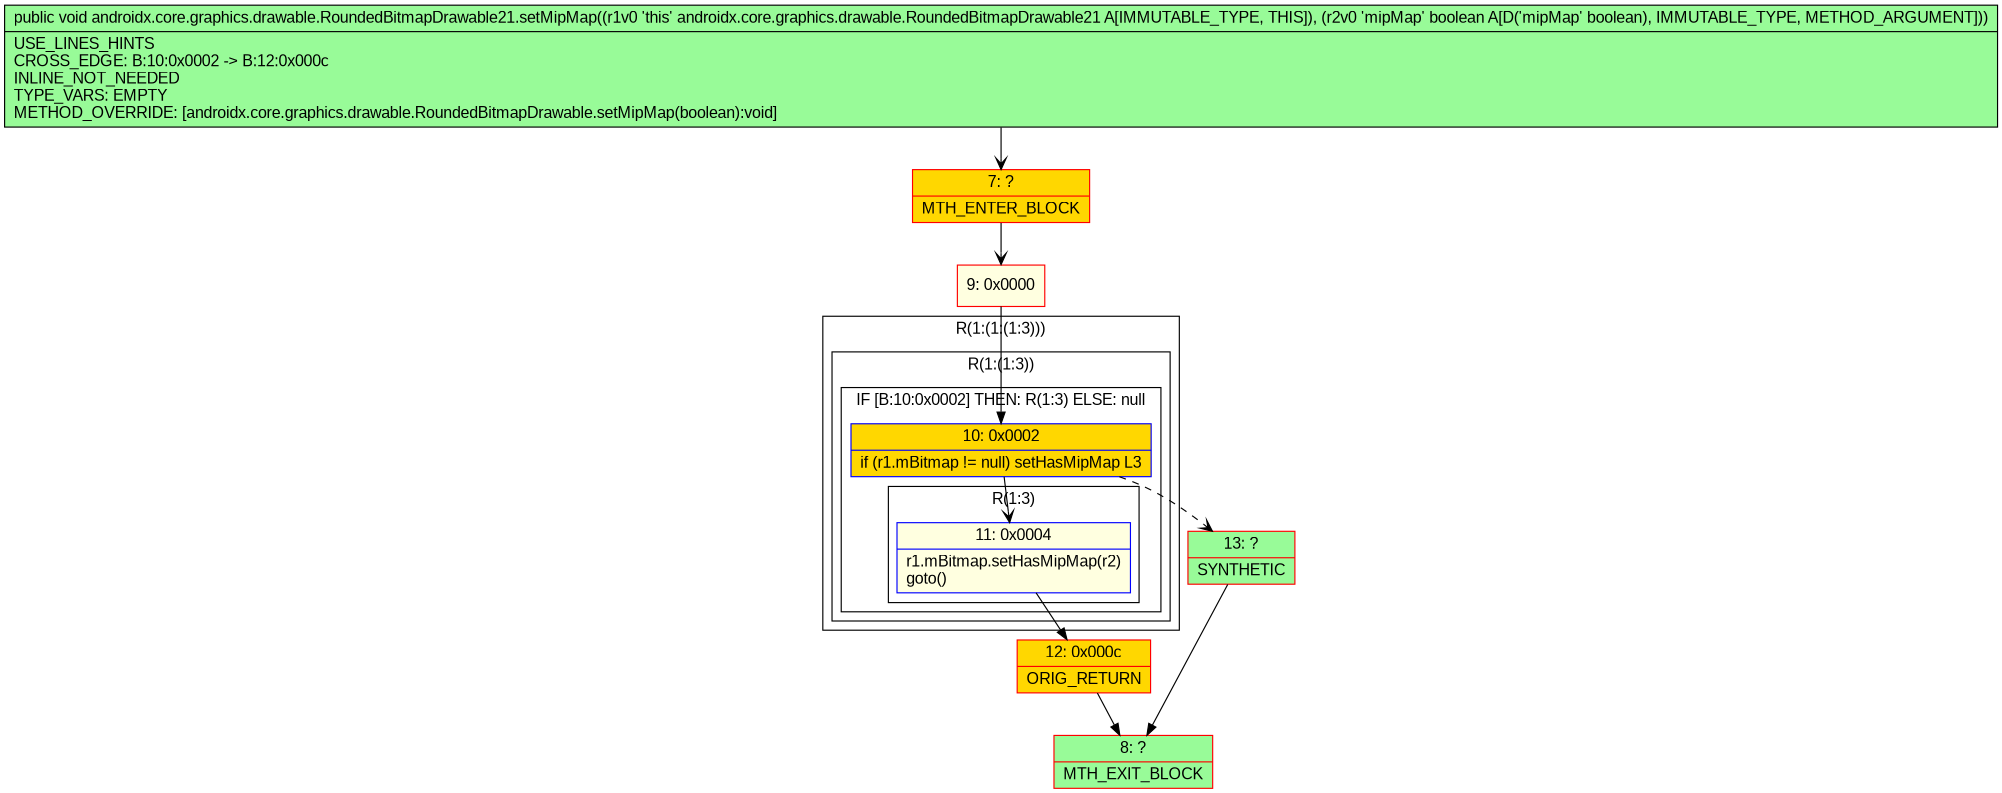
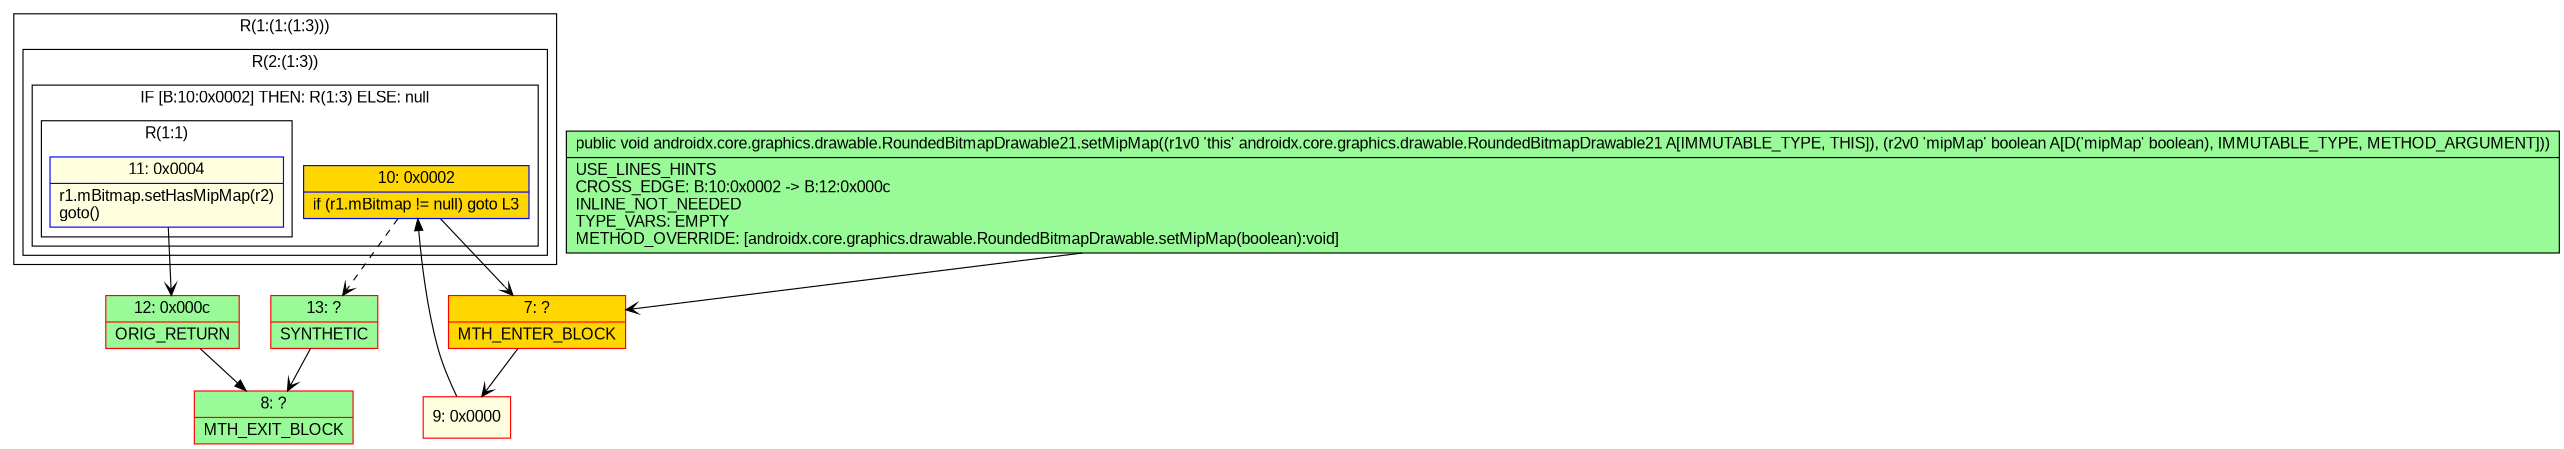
  digraph {
    fontname="Liberation Sans"
    node [color=red fillcolor=gold fontname="Liberation Sans" shape=record style=filled]
    edge [arrowhead=normal fontname="Liberation Sans"]
    n1 [color=blue fillcolor=lightyellow label="{11\:\ 0x0004|r1.mBitmap.setHasMipMap(r2)\lgoto()\l}"]
-   n2 [color=blue label="{10\:\ 0x0002|if (r1.mBitmap != null) setHasMipMap L3\l}"]
-   n3 [label="{12\:\ 0x000c|ORIG_RETURN\l}"]
+   n2 [color=blue label="{10\:\ 0x0002|if (r1.mBitmap != null) goto L3\l}"]
+   n3 [fillcolor=palegreen label="{12\:\ 0x000c|ORIG_RETURN\l}"]
    n4 [fillcolor=palegreen label="{13\:\ ?|SYNTHETIC\l}"]
    n5 [fillcolor=palegreen label="{8\:\ ?|MTH_EXIT_BLOCK\l}"]
    n6 [label="{7\:\ ?|MTH_ENTER_BLOCK\l}"]
    n7 [fillcolor=lightyellow label="{9\:\ 0x0000}"]
    n8 [fillcolor=palegreen label="{public void androidx.core.graphics.drawable.RoundedBitmapDrawable21.setMipMap((r1v0 'this' androidx.core.graphics.drawable.RoundedBitmapDrawable21 A[IMMUTABLE_TYPE, THIS]), (r2v0 'mipMap' boolean A[D('mipMap' boolean), IMMUTABLE_TYPE, METHOD_ARGUMENT]))  | USE_LINES_HINTS\lCROSS_EDGE: B:10:0x0002 \-\> B:12:0x000c\lINLINE_NOT_NEEDED\lTYPE_VARS: EMPTY\lMETHOD_OVERRIDE: [androidx.core.graphics.drawable.RoundedBitmapDrawable.setMipMap(boolean):void]\l}" color=""]
    subgraph cluster_1 {
      label="R(1:(1:(1:3)))"
      subgraph cluster_2 {
-       label="R(1:(1:3))"
+       label="R(2:(1:3))"
        subgraph cluster_3 {
          label="IF [B:10:0x0002] THEN: R(1:3) ELSE: null"
          n2
          subgraph cluster_4 {
-           label="R(1:3)"
+           label="R(1:1)"
            n1
          }
        }
      }
    }
-   n1 -> n3
-   n2 -> n1 [arrowhead=vee]
+   n1 -> n3 [arrowhead=vee]
+   n2 -> n6 [arrowhead=vee]
    n2 -> n4 [arrowhead=vee style=dashed]
    n3 -> n5
-   n4 -> n5
+   n4 -> n5 [arrowhead=vee]
    n6 -> n7 [arrowhead=vee]
    n7 -> n2
    n8 -> n6 [arrowhead=vee]
  }
